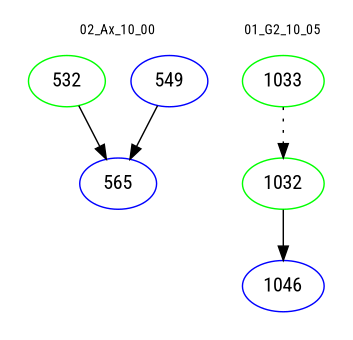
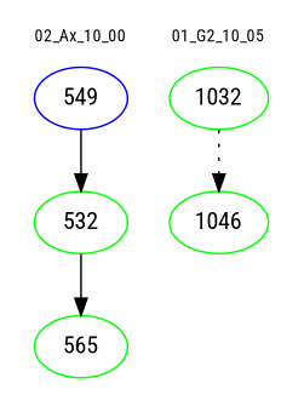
  digraph {
    fontname="Roboto Condensed"
    node [color=blue fontname="Roboto Condensed"]
    edge [color=black fontname="Roboto Condensed" style=solid]
    n1 [label=549]
    n2 [color=green label=532]
-   n3 [label=565]
-   n4 [color=green label=1033]
+   n3 [color=green label=565]
    n5 [color=green label=1032]
-   n6 [label=1046]
+   n6 [color=green label=1046]
    subgraph cluster_1 {
      color=white
      fontsize=10
      label="02_Ax_10_00"
      n1
      n2
      n3
    }
    subgraph cluster_2 {
      color=white
      fontsize=10
      label="01_G2_10_05"
-     n4
      n5
      n6
    }
-   n1 -> n3
+   n1 -> n2
    n2 -> n3
-   n4 -> n5 [style=dotted]
-   n5 -> n6
+   n5 -> n6 [style=dotted]
  }
